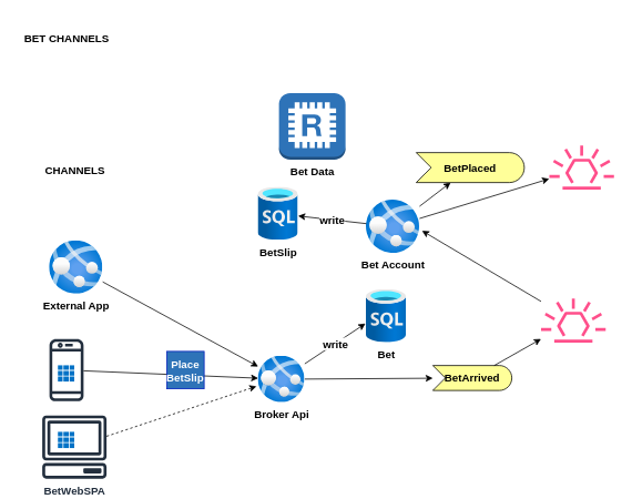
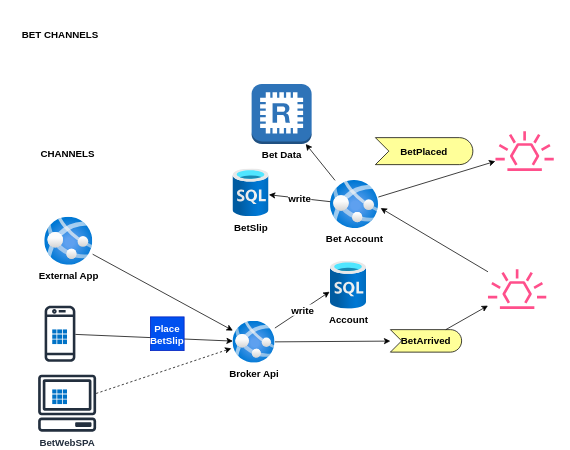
  <mxCell id="0" />
  <mxCell id="1" parent="0" />
  <mxCell id="2" value="BET CHANNELS" style="text;html=1;strokeColor=none;fillColor=none;align=center;verticalAlign=middle;whiteSpace=wrap;rounded=0;fontSize=13;labelBackgroundColor=default;fontStyle=1" vertex="1" parent="1"><mxGeometry x="20" y="20" width="120" height="50" as="geometry" /></mxCell>
  <mxCell id="3" value="" style="sketch=0;aspect=fixed;html=1;points=[];align=center;image;fontSize=13;image=img/lib/mscae/Client_Apps.svg;fontStyle=1" vertex="1" parent="1"><mxGeometry x="69.5" y="439" width="20" height="20" as="geometry" /></mxCell>
  <mxCell id="4" value="" style="sketch=0;outlineConnect=0;fontColor=#232F3E;gradientColor=none;fillColor=#232F3E;strokeColor=none;dashed=0;verticalLabelPosition=bottom;verticalAlign=top;align=center;html=1;fontSize=13;fontStyle=1;aspect=fixed;pointerEvents=1;shape=mxgraph.aws4.mobile_client;" vertex="1" parent="1"><mxGeometry x="59" y="405.5" width="41" height="78" as="geometry" /></mxCell>
  <mxCell id="5" value="BetWebSPA" style="sketch=0;outlineConnect=0;fontColor=#232F3E;gradientColor=none;fillColor=#232F3E;strokeColor=none;dashed=0;verticalLabelPosition=bottom;verticalAlign=top;align=center;html=1;fontSize=13;fontStyle=1;aspect=fixed;pointerEvents=1;shape=mxgraph.aws4.client;" vertex="1" parent="1"><mxGeometry x="50" y="499" width="78" height="76" as="geometry" /></mxCell>
  <mxCell id="6" value="External App" style="aspect=fixed;html=1;points=[];align=center;image;fontSize=13;image=img/lib/azure2/compute/App_Services.svg;fontStyle=1" vertex="1" parent="1"><mxGeometry x="59" y="289" width="64" height="64" as="geometry" /></mxCell>
  <mxCell id="7" value="CHANNELS" style="text;html=1;strokeColor=none;fillColor=none;align=center;verticalAlign=middle;whiteSpace=wrap;rounded=0;fontStyle=1;fontSize=13;" vertex="1" parent="1"><mxGeometry x="50" y="189" width="80" height="30" as="geometry" /></mxCell>
  <mxCell id="8" value="" style="sketch=0;aspect=fixed;html=1;points=[];align=center;image;fontSize=13;image=img/lib/mscae/Client_Apps.svg;fontStyle=1" vertex="1" parent="1"><mxGeometry x="69.5" y="519" width="20" height="20" as="geometry" /></mxCell>
  <mxCell id="9" value="" style="endArrow=classic;html=1;fontStyle=1;fontSize=13;" edge="1" parent="1" source="4" target="10"><mxGeometry width="50" height="50" relative="1" as="geometry"><mxPoint x="170" y="499" as="sourcePoint" /><mxPoint x="220" y="449" as="targetPoint" /></mxGeometry></mxCell>
  <mxCell id="10" value="Broker Api" style="aspect=fixed;html=1;points=[];align=center;image;fontSize=13;image=img/lib/azure2/compute/App_Services.svg;fontStyle=1" vertex="1" parent="1"><mxGeometry x="310" y="427.5" width="56" height="56" as="geometry" /></mxCell>
- <mxCell id="11" value="Bet" style="aspect=fixed;html=1;points=[];align=center;image;fontSize=13;image=img/lib/azure2/databases/SQL_Database.svg;fontStyle=1" vertex="1" parent="1"><mxGeometry x="440" y="347.5" width="48" height="64" as="geometry" /></mxCell>
+ <mxCell id="11" value="Account" style="aspect=fixed;html=1;points=[];align=center;image;fontSize=13;image=img/lib/azure2/databases/SQL_Database.svg;fontStyle=1" vertex="1" parent="1"><mxGeometry x="440" y="347.5" width="48" height="64" as="geometry" /></mxCell>
  <mxCell id="12" value="BetArrived" style="html=1;outlineConnect=0;whiteSpace=wrap;fillColor=#ffff99;shape=mxgraph.archimate3.event;fontStyle=1;fontSize=13;" vertex="1" parent="1"><mxGeometry x="520" y="439" width="95" height="30" as="geometry" /></mxCell>
  <mxCell id="13" value="" style="sketch=0;outlineConnect=0;fontColor=#232F3E;gradientColor=none;fillColor=#FF4F8B;strokeColor=none;dashed=0;verticalLabelPosition=bottom;verticalAlign=top;align=center;html=1;fontSize=13;fontStyle=1;aspect=fixed;pointerEvents=1;shape=mxgraph.aws4.eventbridge_default_event_bus_resource;" vertex="1" parent="1"><mxGeometry x="650" y="358.5" width="78" height="53" as="geometry" /></mxCell>
  <mxCell id="14" value="" style="endArrow=classic;html=1;fontStyle=1;fontSize=13;" edge="1" parent="1" source="12" target="13"><mxGeometry width="50" height="50" relative="1" as="geometry"><mxPoint x="320" y="598.5" as="sourcePoint" /><mxPoint x="370" y="548.5" as="targetPoint" /></mxGeometry></mxCell>
  <mxCell id="15" value="" style="endArrow=classic;html=1;fontStyle=1;fontSize=13;" edge="1" parent="1" source="10" target="12"><mxGeometry width="50" height="50" relative="1" as="geometry"><mxPoint x="320" y="598.5" as="sourcePoint" /><mxPoint x="370" y="548.5" as="targetPoint" /></mxGeometry></mxCell>
  <mxCell id="16" value="Bet Data" style="outlineConnect=0;dashed=0;verticalLabelPosition=bottom;verticalAlign=top;align=center;html=1;shape=mxgraph.aws3.redis;fillColor=#2E73B8;gradientColor=none;fontStyle=1;fontSize=13;" vertex="1" parent="1"><mxGeometry x="335" y="111.5" width="80" height="80" as="geometry" /></mxCell>
  <mxCell id="17" value="Bet Account" style="aspect=fixed;html=1;points=[];align=center;image;fontSize=13;image=img/lib/azure2/compute/App_Services.svg;fontStyle=1" vertex="1" parent="1"><mxGeometry x="440" y="240" width="64" height="64" as="geometry" /></mxCell>
- <mxCell id="18" value="" style="endArrow=classic;html=1;fontStyle=1;fontSize=13;" edge="1" parent="1" source="17" target="23"><mxGeometry width="50" height="50" relative="1" as="geometry"><mxPoint x="415.123" y="380.156" as="sourcePoint" /><mxPoint x="320" y="338.5" as="targetPoint" /></mxGeometry></mxCell>
+ <mxCell id="18" value="" style="endArrow=classic;html=1;fontStyle=1;fontSize=13;" edge="1" parent="1" source="17" target="16"><mxGeometry width="50" height="50" relative="1" as="geometry"><mxPoint x="415.123" y="380.156" as="sourcePoint" /><mxPoint x="320" y="338.5" as="targetPoint" /></mxGeometry></mxCell>
  <mxCell id="19" value="write" style="endArrow=classic;html=1;fontStyle=1;fontSize=13;" edge="1" parent="1" source="17" target="20"><mxGeometry width="50" height="50" relative="1" as="geometry"><mxPoint x="320" y="598.5" as="sourcePoint" /><mxPoint x="370" y="548.5" as="targetPoint" /></mxGeometry></mxCell>
  <mxCell id="20" value="BetSlip" style="aspect=fixed;html=1;points=[];align=center;image;fontSize=13;image=img/lib/azure2/databases/SQL_Database.svg;fontStyle=1" vertex="1" parent="1"><mxGeometry x="310" y="224.5" width="48" height="64" as="geometry" /></mxCell>
  <mxCell id="21" value="" style="endArrow=classic;html=1;entryX=1.047;entryY=0.578;entryDx=0;entryDy=0;entryPerimeter=0;fontStyle=1;fontSize=13;" edge="1" parent="1" source="13" target="17"><mxGeometry width="50" height="50" relative="1" as="geometry"><mxPoint x="320" y="598.5" as="sourcePoint" /><mxPoint x="370" y="548.5" as="targetPoint" /></mxGeometry></mxCell>
  <mxCell id="22" value="" style="endArrow=classic;html=1;entryX=-0.002;entryY=0.755;entryDx=0;entryDy=0;entryPerimeter=0;fontStyle=1;fontSize=13;" edge="1" parent="1" source="17" target="24"><mxGeometry width="50" height="50" relative="1" as="geometry"><mxPoint x="320" y="598.5" as="sourcePoint" /><mxPoint x="370" y="548.5" as="targetPoint" /></mxGeometry></mxCell>
  <mxCell id="23" value="BetPlaced" style="html=1;outlineConnect=0;whiteSpace=wrap;fillColor=#ffff99;shape=mxgraph.archimate3.event;fontStyle=1;fontSize=13;" vertex="1" parent="1"><mxGeometry x="500" y="183" width="130" height="36" as="geometry" /></mxCell>
  <mxCell id="24" value="" style="sketch=0;outlineConnect=0;fontColor=#232F3E;gradientColor=none;fillColor=#FF4F8B;strokeColor=none;dashed=0;verticalLabelPosition=bottom;verticalAlign=top;align=center;html=1;fontSize=13;fontStyle=1;aspect=fixed;pointerEvents=1;shape=mxgraph.aws4.eventbridge_default_event_bus_resource;" vertex="1" parent="1"><mxGeometry x="660" y="174.5" width="78" height="53" as="geometry" /></mxCell>
- <mxCell id="25" value="Place BetSlip" style="whiteSpace=wrap;html=1;aspect=fixed;fillColor=#2e73b8;strokeColor=#001DBC;fontColor=#ffffff;fontStyle=1;fontSize=13;" vertex="1" parent="1"><mxGeometry x="200" y="422" width="45" height="45" as="geometry" /></mxCell>
+ <mxCell id="25" value="Place BetSlip" style="whiteSpace=wrap;html=1;aspect=fixed;fillColor=#0050ef;strokeColor=#001DBC;fontColor=#ffffff;fontStyle=1;fontSize=13;" vertex="1" parent="1"><mxGeometry x="200" y="422" width="45" height="45" as="geometry" /></mxCell>
  <mxCell id="26" value="" style="endArrow=classic;html=1;rounded=0;fontStyle=1;fontSize=13;" edge="1" parent="1" source="6" target="10"><mxGeometry width="50" height="50" relative="1" as="geometry"><mxPoint x="360" y="460" as="sourcePoint" /><mxPoint x="410" y="410" as="targetPoint" /></mxGeometry></mxCell>
  <mxCell id="27" value="" style="endArrow=classic;html=1;rounded=0;entryX=-0.036;entryY=0.652;entryDx=0;entryDy=0;entryPerimeter=0;fontStyle=1;fontSize=13;dashed=1;" edge="1" parent="1" source="5" target="10"><mxGeometry width="50" height="50" relative="1" as="geometry"><mxPoint x="360" y="460" as="sourcePoint" /><mxPoint x="410" y="410" as="targetPoint" /></mxGeometry></mxCell>
  <mxCell id="28" value="write" style="endArrow=classic;html=1;rounded=0;entryX=-0.021;entryY=0.641;entryDx=0;entryDy=0;entryPerimeter=0;fontStyle=1;fontSize=13;" edge="1" parent="1" source="10" target="11"><mxGeometry width="50" height="50" relative="1" as="geometry"><mxPoint x="360" y="460" as="sourcePoint" /><mxPoint x="410" y="410" as="targetPoint" /></mxGeometry></mxCell>
